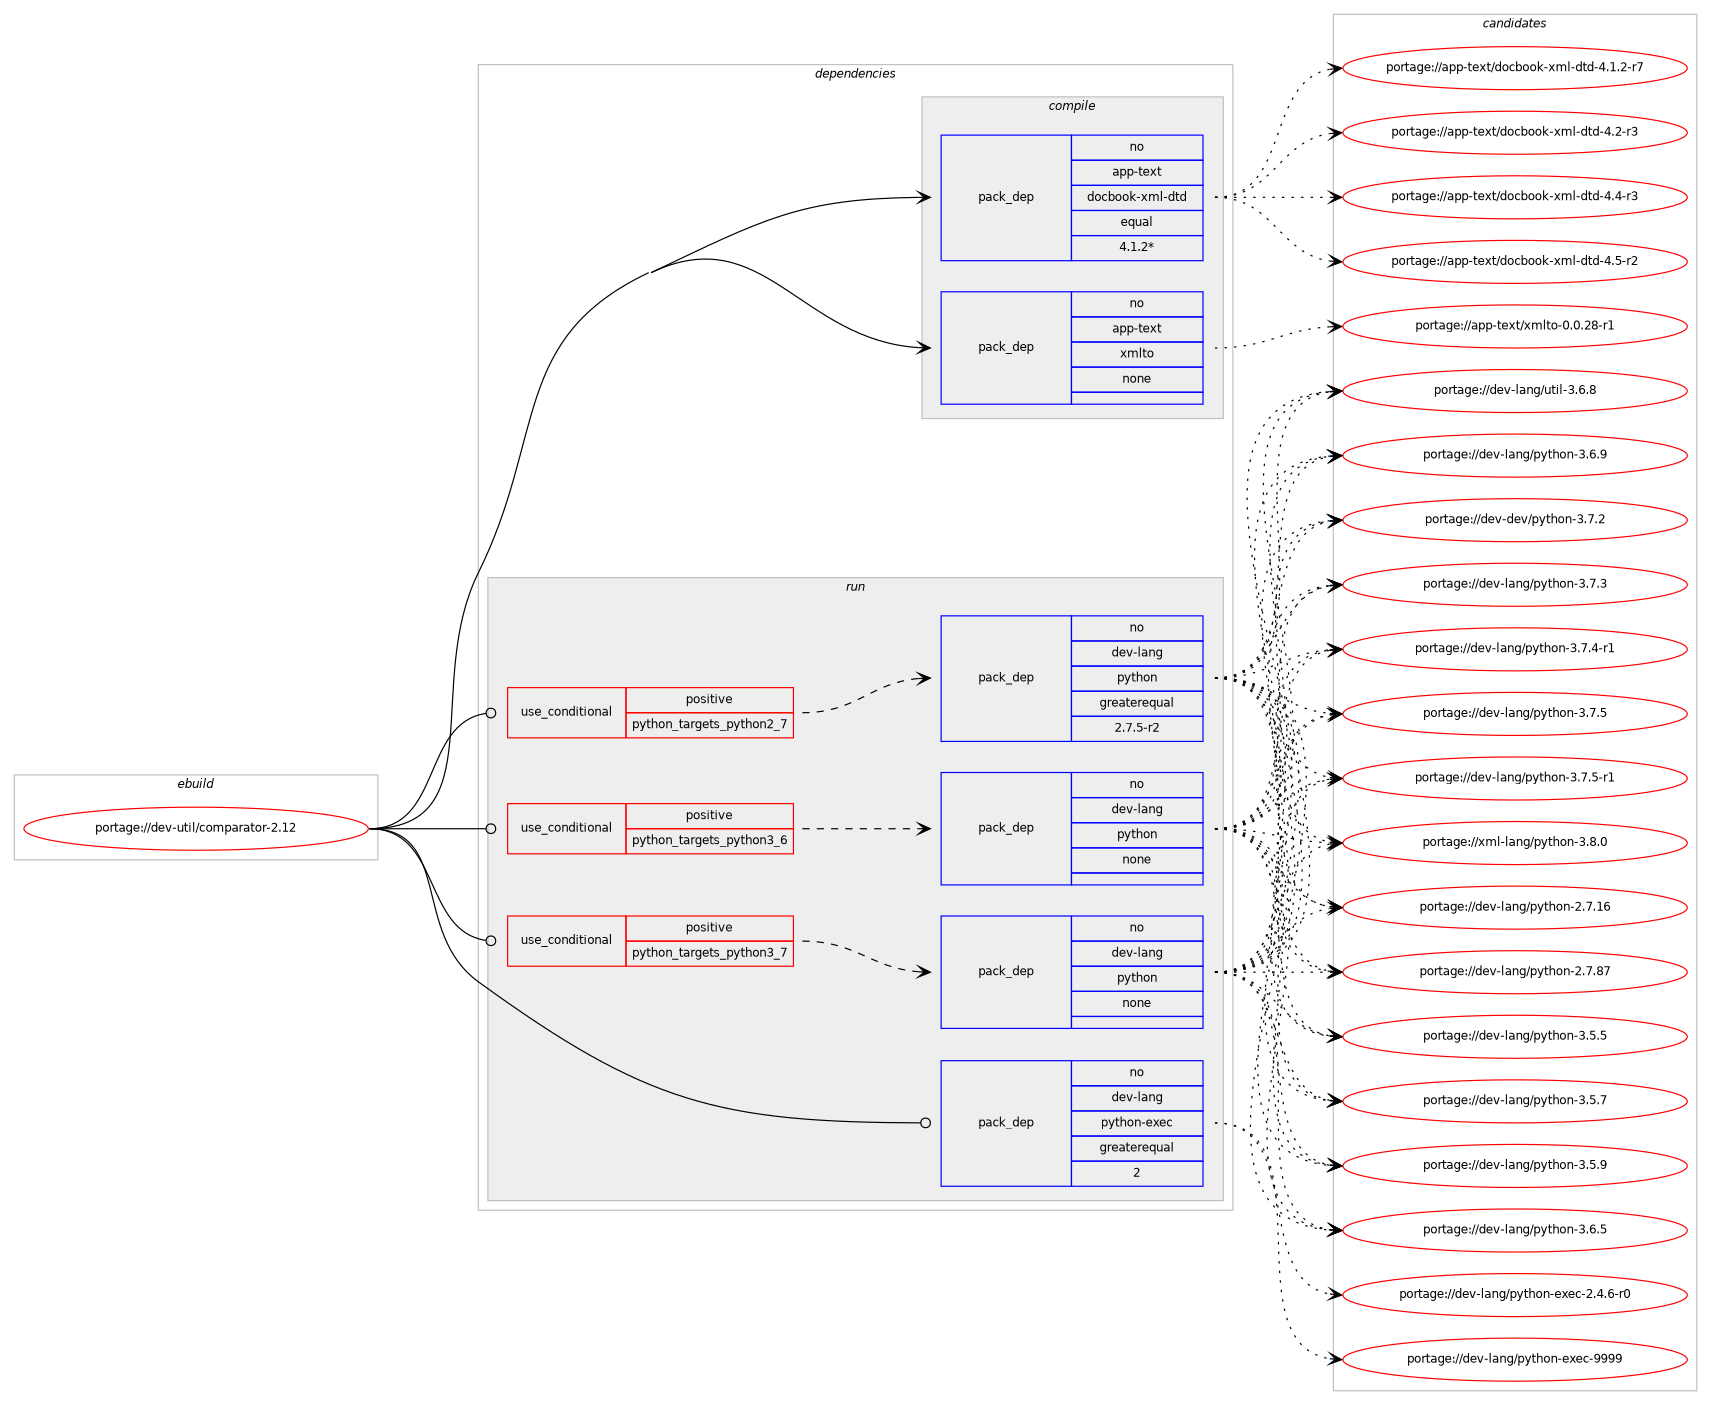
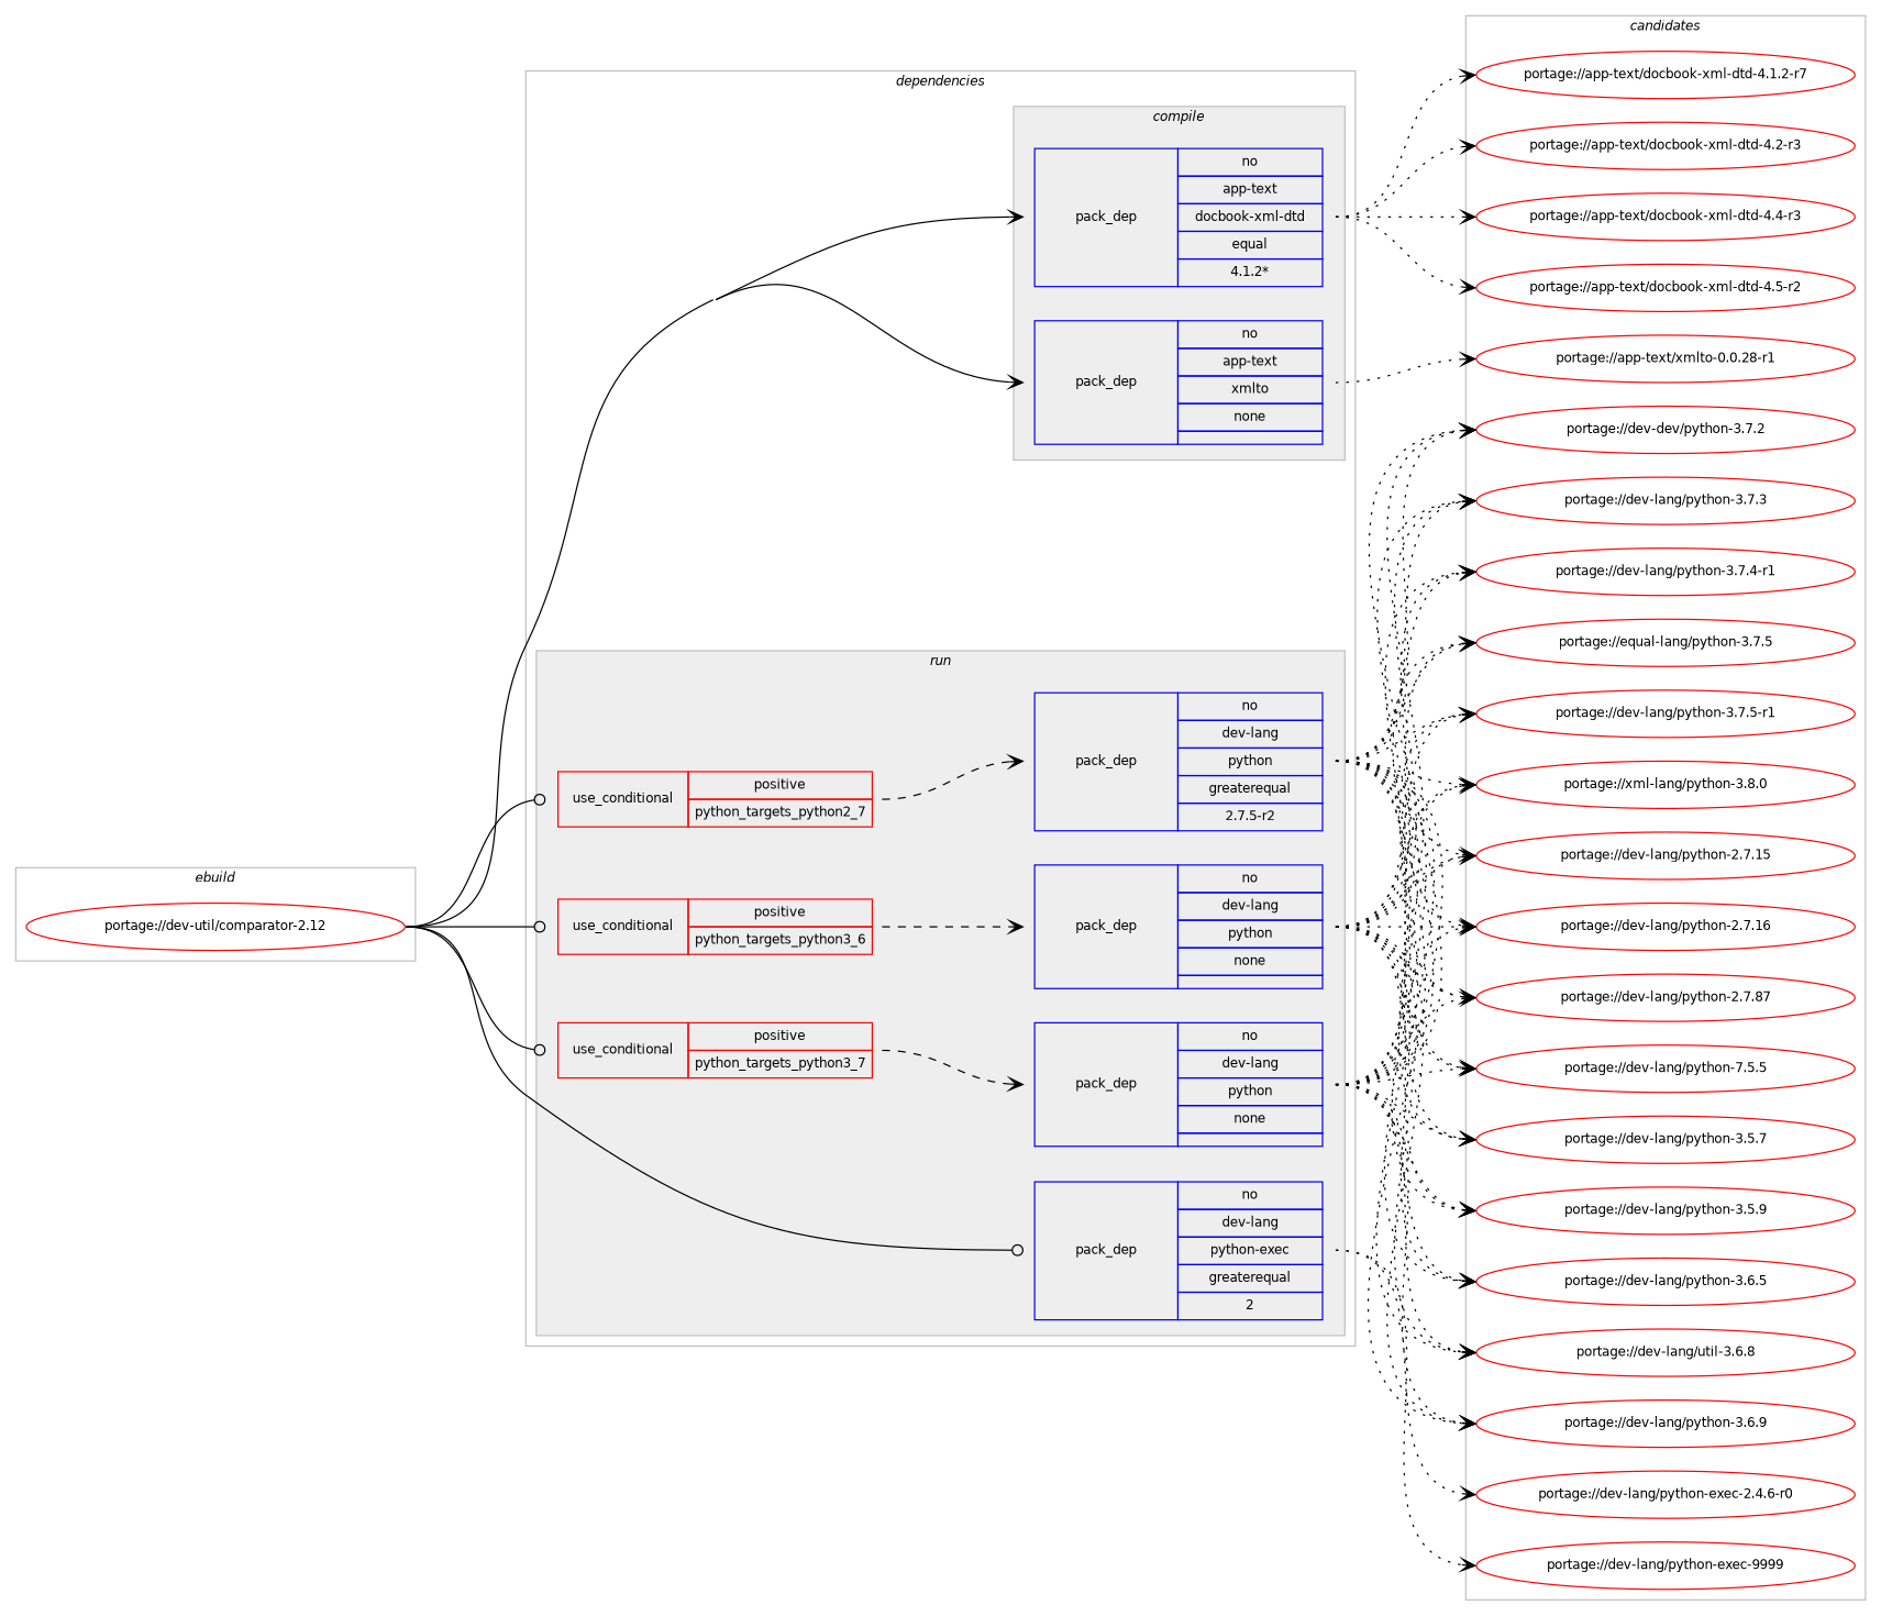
  digraph {
    compound=true
    concentrate=true
    fontname=Helvetica
    fontsize=10
    newrank=true
    rankdir=LR
    ranksep=1.5
    node [color=red fontname=Helvetica fontsize=10]
    edge [arrowhead=vee headport=w style=dotted tailport=e weight=100]
    n1 [label="portage://dev-util/comparator-2.12" width=4]
    n2 [color=blue label=<<TABLE BORDER="0" CELLBORDER="1" CELLSPACING="0" CELLPADDING="4" WIDTH="220"><TR><TD ROWSPAN="6" CELLPADDING="30">pack_dep</TD></TR><TR><TD WIDTH="110">no</TD></TR><TR><TD>app-text</TD></TR><TR><TD>docbook-xml-dtd</TD></TR><TR><TD>equal</TD></TR><TR><TD>4.1.2*</TD></TR></TABLE>> shape=none]
    n3 [color=blue label=<<TABLE BORDER="0" CELLBORDER="1" CELLSPACING="0" CELLPADDING="4" WIDTH="220"><TR><TD ROWSPAN="6" CELLPADDING="30">pack_dep</TD></TR><TR><TD WIDTH="110">no</TD></TR><TR><TD>app-text</TD></TR><TR><TD>xmlto</TD></TR><TR><TD>none</TD></TR><TR><TD></TD></TR></TABLE>> shape=none]
    n4 [color=blue label=<<TABLE BORDER="0" CELLBORDER="1" CELLSPACING="0" CELLPADDING="4" WIDTH="220"><TR><TD ROWSPAN="6" CELLPADDING="30">pack_dep</TD></TR><TR><TD WIDTH="110">no</TD></TR><TR><TD>dev-lang</TD></TR><TR><TD>python</TD></TR><TR><TD>greaterequal</TD></TR><TR><TD>2.7.5-r2</TD></TR></TABLE>> shape=none]
    n5 [label=<<TABLE BORDER="0" CELLBORDER="1" CELLSPACING="0" CELLPADDING="4"><TR><TD ROWSPAN="3" CELLPADDING="10">use_conditional</TD></TR><TR><TD>positive</TD></TR><TR><TD>python_targets_python2_7</TD></TR></TABLE>> shape=none]
    n6 [color=blue label=<<TABLE BORDER="0" CELLBORDER="1" CELLSPACING="0" CELLPADDING="4" WIDTH="220"><TR><TD ROWSPAN="6" CELLPADDING="30">pack_dep</TD></TR><TR><TD WIDTH="110">no</TD></TR><TR><TD>dev-lang</TD></TR><TR><TD>python</TD></TR><TR><TD>none</TD></TR><TR><TD></TD></TR></TABLE>> shape=none]
    n7 [label=<<TABLE BORDER="0" CELLBORDER="1" CELLSPACING="0" CELLPADDING="4"><TR><TD ROWSPAN="3" CELLPADDING="10">use_conditional</TD></TR><TR><TD>positive</TD></TR><TR><TD>python_targets_python3_6</TD></TR></TABLE>> shape=none]
    n8 [color=blue label=<<TABLE BORDER="0" CELLBORDER="1" CELLSPACING="0" CELLPADDING="4" WIDTH="220"><TR><TD ROWSPAN="6" CELLPADDING="30">pack_dep</TD></TR><TR><TD WIDTH="110">no</TD></TR><TR><TD>dev-lang</TD></TR><TR><TD>python</TD></TR><TR><TD>none</TD></TR><TR><TD></TD></TR></TABLE>> shape=none]
    n9 [label=<<TABLE BORDER="0" CELLBORDER="1" CELLSPACING="0" CELLPADDING="4"><TR><TD ROWSPAN="3" CELLPADDING="10">use_conditional</TD></TR><TR><TD>positive</TD></TR><TR><TD>python_targets_python3_7</TD></TR></TABLE>> shape=none]
    n10 [color=blue label=<<TABLE BORDER="0" CELLBORDER="1" CELLSPACING="0" CELLPADDING="4" WIDTH="220"><TR><TD ROWSPAN="6" CELLPADDING="30">pack_dep</TD></TR><TR><TD WIDTH="110">no</TD></TR><TR><TD>dev-lang</TD></TR><TR><TD>python-exec</TD></TR><TR><TD>greaterequal</TD></TR><TR><TD>2</TD></TR></TABLE>> shape=none]
    n11 [label="portage://app-text/docbook-xml-dtd-4.1.2-r7" width=4]
    n12 [label="portage://app-text/docbook-xml-dtd-4.2-r3" width=4]
    n13 [label="portage://app-text/docbook-xml-dtd-4.4-r3" width=4]
    n14 [label="portage://app-text/docbook-xml-dtd-4.5-r2" width=4]
    n15 [label="portage://app-text/xmlto-0.0.28-r1" width=4]
+   n16 [label="portage://dev-lang/python-2.7.15" width=4]
    n17 [label="portage://dev-lang/python-2.7.16" width=4]
    n18 [label="portage://dev-lang/python-2.7.87" width=4]
-   n19 [label="portage://dev-lang/python-3.5.5" width=4]
+   n19 [label="portage://dev-lang/python-7.5.5" width=4]
    n20 [label="portage://dev-lang/python-3.5.7" width=4]
    n21 [label="portage://dev-lang/python-3.5.9" width=4]
    n22 [label="portage://dev-lang/python-3.6.5" width=4]
    n23 [label="portage://dev-lang/util-3.6.8" width=4]
    n24 [label="portage://dev-lang/python-3.6.9" width=4]
    n25 [label="portage://dev-dev/python-3.7.2" width=4]
    n26 [label="portage://dev-lang/python-3.7.3" width=4]
    n27 [label="portage://dev-lang/python-3.7.4-r1" width=4]
-   n28 [label="portage://dev-lang/python-3.7.5" width=4]
+   n28 [label="portage://equal-lang/python-3.7.5" width=4]
    n29 [label="portage://dev-lang/python-3.7.5-r1" width=4]
    n30 [label="portage://xml-lang/python-3.8.0" width=4]
    n31 [label="portage://dev-lang/python-exec-2.4.6-r0" width=4]
    n32 [label="portage://dev-lang/python-exec-9999" width=4]
    subgraph cluster_1 {
      color=gray
      label=<<i>ebuild</i>>
      rank=same
      n1
    }
    subgraph cluster_2 {
      color=gray
      label=<<i>dependencies</i>>
      subgraph cluster_3 {
        color=gray
        fillcolor="#eeeeee"
        label=<<i>compile</i>>
        style=filled
        subgraph sub_4 {
          color=gray
          fillcolor="#eeeeee"
          label=<<i>compile</i>>
          style=filled
          n2
        }
        subgraph sub_5 {
          color=gray
          fillcolor="#eeeeee"
          label=<<i>compile</i>>
          style=filled
          n3
        }
      }
      subgraph cluster_6 {
        color=gray
        fillcolor="#eeeeee"
        label=<<i>compile and run</i>>
        style=filled
      }
      subgraph cluster_7 {
        color=gray
        fillcolor="#eeeeee"
        label=<<i>run</i>>
        style=filled
        subgraph sub_8 {
          color=gray
          fillcolor="#eeeeee"
          label=<<i>run</i>>
          style=filled
          n5
          subgraph sub_9 {
            color=gray
            fillcolor="#eeeeee"
            label=<<i>run</i>>
            style=filled
            n4
          }
        }
        subgraph sub_10 {
          color=gray
          fillcolor="#eeeeee"
          label=<<i>run</i>>
          style=filled
          n7
          subgraph sub_11 {
            color=gray
            fillcolor="#eeeeee"
            label=<<i>run</i>>
            style=filled
            n6
          }
        }
        subgraph sub_12 {
          color=gray
          fillcolor="#eeeeee"
          label=<<i>run</i>>
          style=filled
          n9
          subgraph sub_13 {
            color=gray
            fillcolor="#eeeeee"
            label=<<i>run</i>>
            style=filled
            n8
          }
        }
        subgraph sub_14 {
          color=gray
          fillcolor="#eeeeee"
          label=<<i>run</i>>
          style=filled
          n10
        }
      }
    }
    subgraph cluster_15 {
      color=gray
      label=<<i>candidates</i>>
      rank=same
      subgraph sub_16 {
        color=black
        label=<<i>candidates</i>>
        nodesep=1
        rank=same
        n11
        n12
        n13
        n14
      }
      subgraph sub_17 {
        color=black
        label=<<i>candidates</i>>
        nodesep=1
        rank=same
        n15
      }
      subgraph sub_18 {
        color=black
        label=<<i>candidates</i>>
        nodesep=1
        rank=same
+       n16
        n17
        n18
        n19
        n20
        n21
        n22
        n23
        n24
        n25
        n26
        n27
        n28
        n29
        n30
      }
      subgraph sub_19 {
        color=black
        label=<<i>candidates</i>>
        nodesep=1
        rank=same
+       n16
        n17
        n18
        n19
        n20
        n21
        n22
        n23
        n24
        n25
        n26
        n27
        n28
        n29
        n30
      }
      subgraph sub_20 {
        color=black
        label=<<i>candidates</i>>
        nodesep=1
        rank=same
+       n16
        n17
        n18
        n19
        n20
        n21
        n22
        n23
        n24
        n25
        n26
        n27
        n28
        n29
        n30
      }
      subgraph sub_21 {
        color=black
        label=<<i>candidates</i>>
        nodesep=1
        rank=same
        n31
        n32
      }
    }
    n1 -> n2 [style=solid weight=20]
    n1 -> n3 [style=solid weight=20]
    n1 -> n5 [arrowhead=odot style=solid weight=20]
    n1 -> n7 [arrowhead=odot style=solid weight=20]
    n1 -> n9 [arrowhead=odot style=solid weight=20]
    n1 -> n10 [arrowhead=odot style=solid weight=20]
    n2 -> n11
    n2 -> n12
    n2 -> n13
    n2 -> n14
    n3 -> n15
+   n4 -> n16
    n4 -> n17
    n4 -> n18
    n4 -> n19
    n4 -> n20
    n4 -> n21
    n4 -> n22
    n4 -> n23
    n4 -> n24
    n4 -> n25
    n4 -> n26
    n4 -> n27
    n4 -> n28
    n4 -> n29
    n4 -> n30
    n5 -> n4 [style=dashed weight=20]
+   n6 -> n16
    n6 -> n17
    n6 -> n18
    n6 -> n19
    n6 -> n20
    n6 -> n21
    n6 -> n22
    n6 -> n23
    n6 -> n24
    n6 -> n25
    n6 -> n26
    n6 -> n27
    n6 -> n28
    n6 -> n29
    n6 -> n30
    n7 -> n6 [style=dashed weight=20]
+   n8 -> n16
    n8 -> n17
    n8 -> n18
    n8 -> n19
    n8 -> n20
    n8 -> n21
    n8 -> n22
    n8 -> n23
    n8 -> n24
    n8 -> n25
    n8 -> n26
    n8 -> n27
    n8 -> n28
    n8 -> n29
    n8 -> n30
    n9 -> n8 [style=dashed weight=20]
    n10 -> n31
    n10 -> n32
  }
